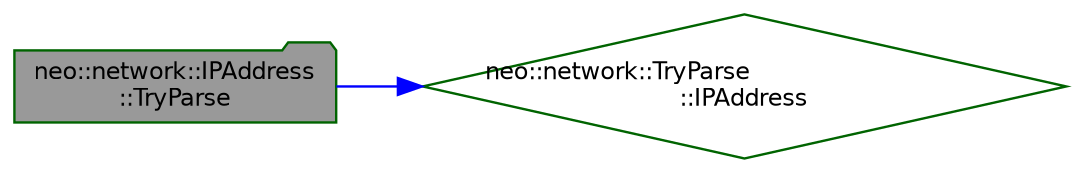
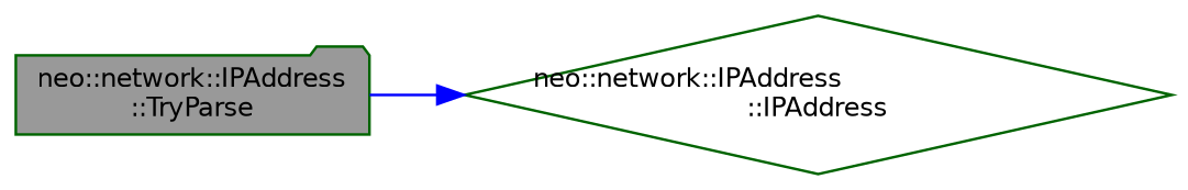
  digraph {
    rankdir=LR
    node [color=darkgreen fontname=Helvetica fontsize=10 style=filled]
    n1 [fillcolor=grey60 fontcolor=black height=0.2 label="neo::network::IPAddress\l::TryParse" shape=folder width=0.4]
-   n2 [fillcolor=white height=0.2 label="neo::network::TryParse\l::IPAddress" shape=diamond width=0.4]
+   n2 [fillcolor=white height=0.2 label="neo::network::IPAddress\l::IPAddress" shape=diamond width=0.4]
    n1 -> n2 [color=blue fontname=Helvetica fontsize=10 labelfontname=Helvetica labelfontsize=10 style=solid]
  }
